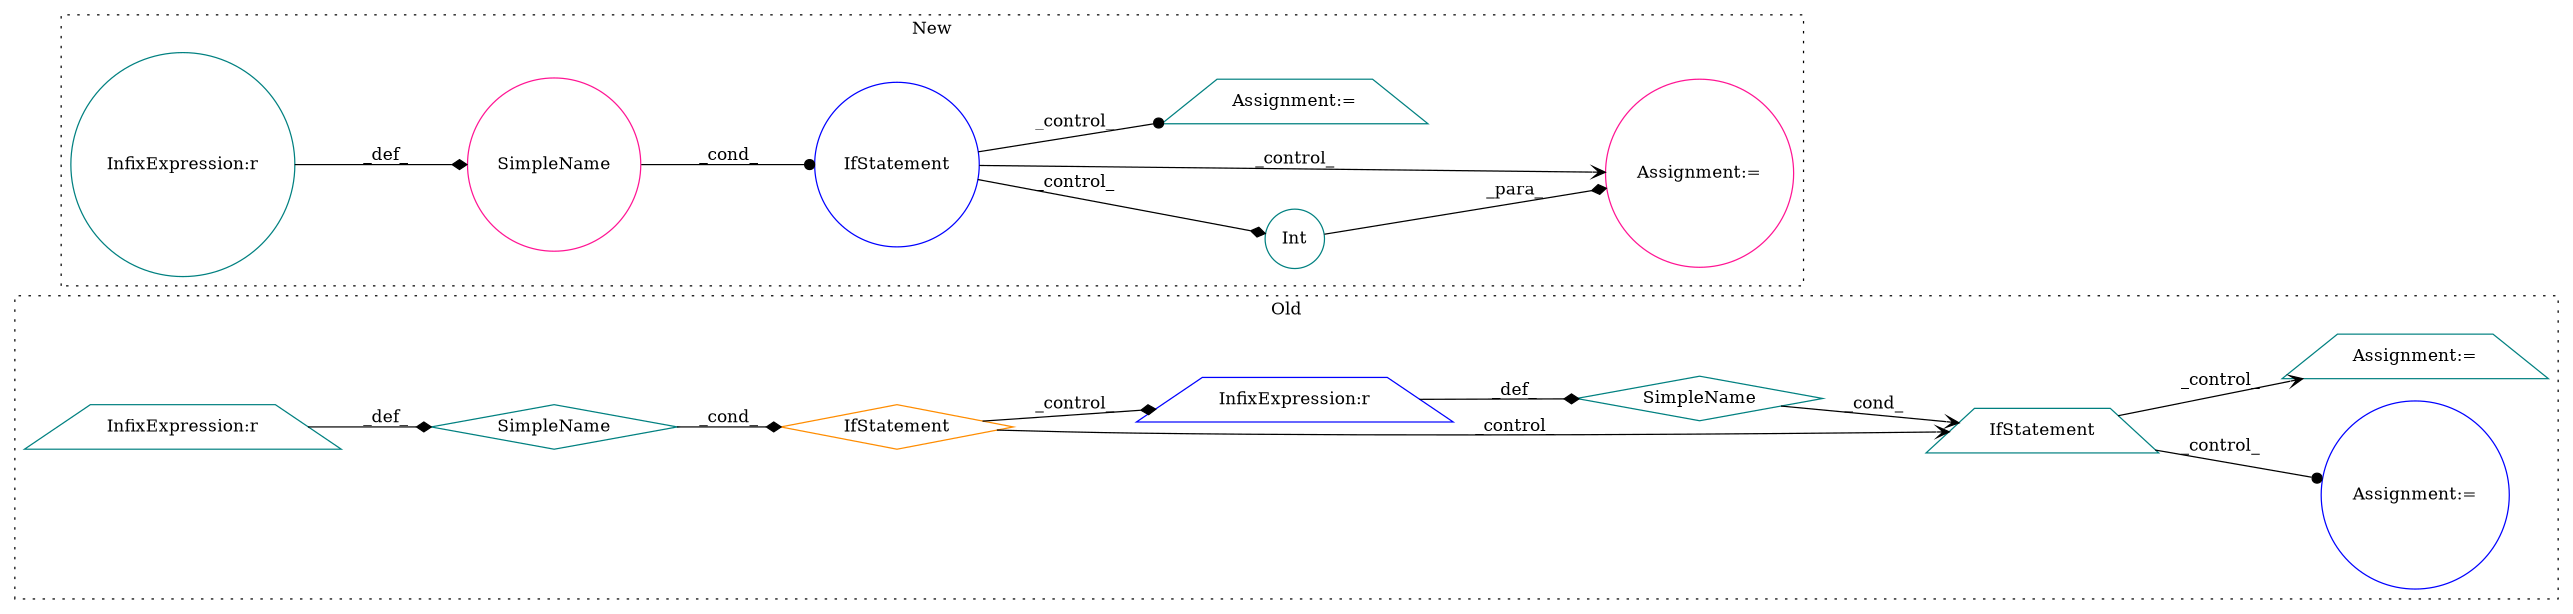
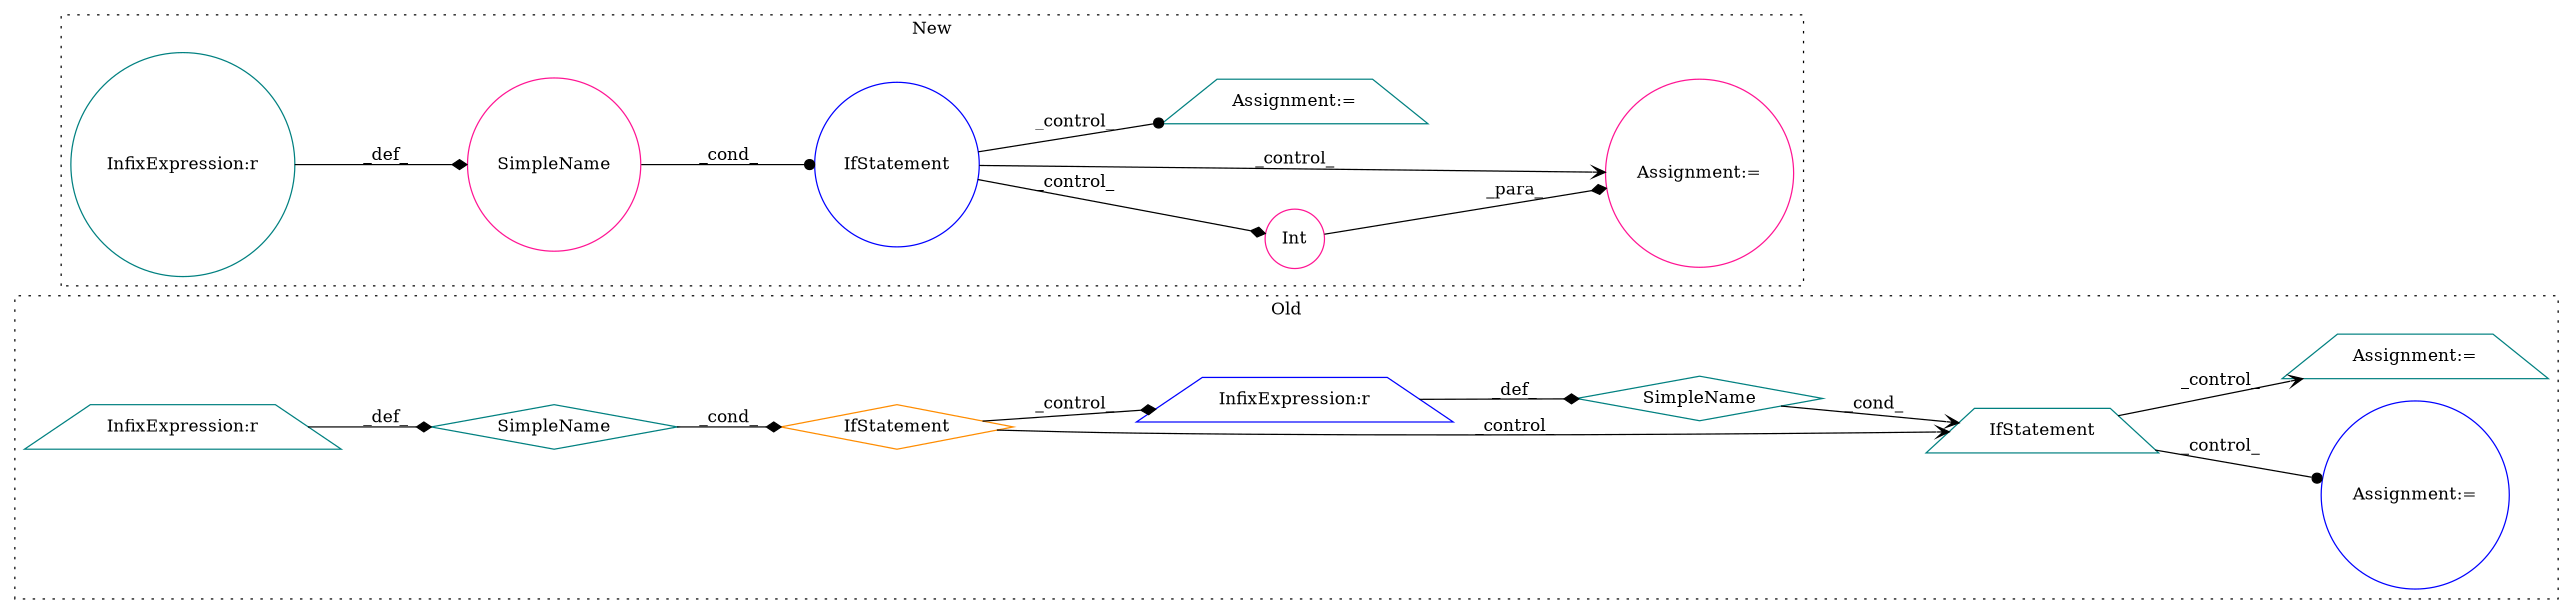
  digraph {
    rankdir=LR
    node [a=7 l=1 shape=circle color=teal]
    edge [arrowhead=diamond]
    n1 [a=25 l="4,2" label=IfStatement s="6523,6544" shape=diamond color=darkorange]
    n2 [label="Assignment:=" s=6918 color=blue]
    n3 [a=42 label=SimpleName shape=diamond l=""]
    n4 [a=27 l=4 label="InfixExpression:r" s=6536 shape=trapezium]
    n5 [label="Assignment:=" s=6982 shape=trapezium]
    n6 [a=25 l="4,2" label=IfStatement s="6862,6888" shape=trapezium]
    n7 [a=42 label=SimpleName shape=diamond l=""]
    n8 [a=27 l=4 label="InfixExpression:r" s=6880 shape=trapezium color=blue]
-   n9 [a=32 l="4,1" label=Int s="7732,7761"]
+   n9 [a=32 l="4,1" label=Int s="7732,7761" color=deeppink]
    n10 [label="Assignment:=" s=7731 color=deeppink]
    n11 [a=25 l="4,2" label=IfStatement s="7485,7506" color=blue]
    n12 [a=42 label=SimpleName color=deeppink l=""]
    n13 [a=27 l=4 label="InfixExpression:r" s=7498]
    n14 [label="Assignment:=" s=7778 shape=trapezium]
    subgraph cluster_1 {
      label=Old
      style=dotted
      n1
      n2
      n3
      n4
      n5
      n6
      n7
      n8
    }
    subgraph cluster_2 {
      label=New
      style=dotted
      n9
      n10
      n11
      n12
      n13
      n14
    }
    n1 -> n6 [label=_control_ arrowhead=vee]
    n1 -> n8 [label=_control_]
    n3 -> n1 [label=_cond_]
    n4 -> n3 [label=_def_]
    n6 -> n2 [label=_control_ arrowhead=dot]
    n6 -> n5 [label=_control_ arrowhead=vee]
    n7 -> n6 [label=_cond_ arrowhead=vee]
    n8 -> n7 [label=_def_]
    n9 -> n10 [label=_para_]
    n11 -> n9 [label=_control_]
    n11 -> n10 [label=_control_ arrowhead=vee]
    n11 -> n14 [label=_control_ arrowhead=dot]
    n12 -> n11 [label=_cond_ arrowhead=dot]
    n13 -> n12 [label=_def_]
  }
